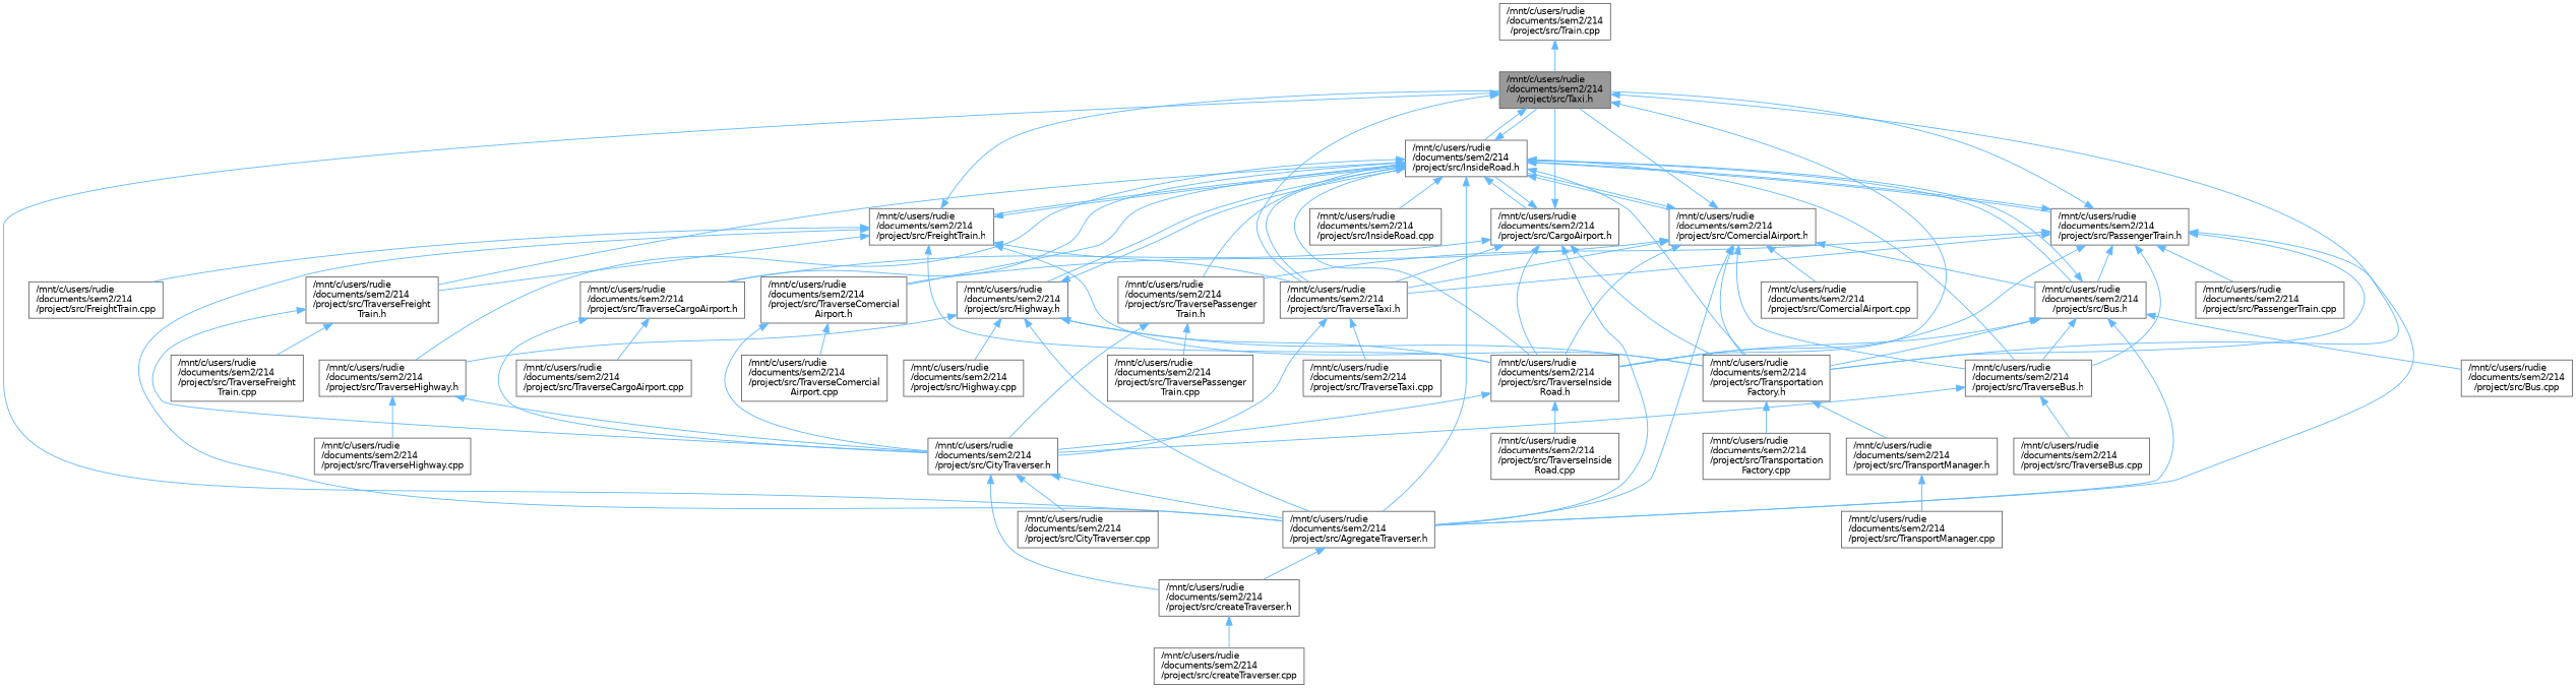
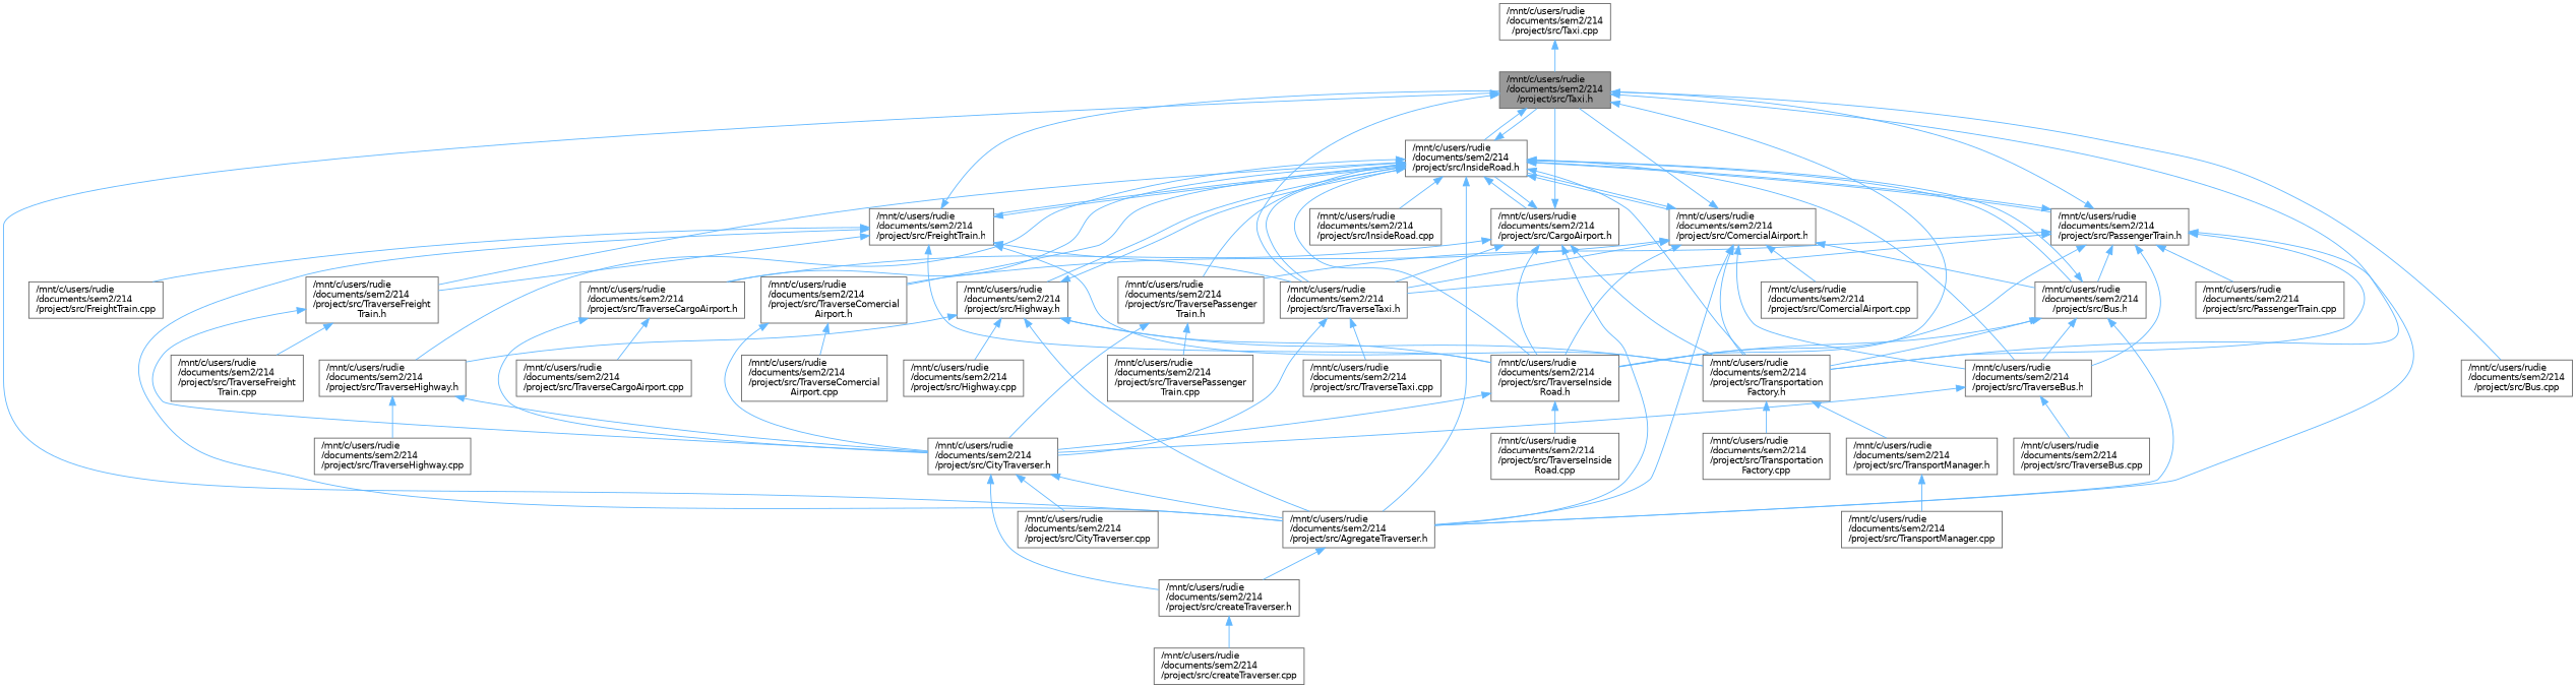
  digraph {
    node [color=grey40 fillcolor=white fontname=Helvetica fontsize=10 shape=box style=filled]
    edge [color=steelblue1 dir=back fontname=Helvetica fontsize=10 labelfontname=Helvetica labelfontsize=10 style=solid]
    n1 [color=gray40 fillcolor=grey60 fontcolor=black height=0.2 label="/mnt/c/users/rudie\l/documents/sem2/214\l/project/src/Taxi.h" width=0.4]
    n2 [height=0.2 label="/mnt/c/users/rudie\l/documents/sem2/214\l/project/src/AgregateTraverser.h" width=0.4]
    n3 [height=0.2 label="/mnt/c/users/rudie\l/documents/sem2/214\l/project/src/InsideRoad.h" width=0.4]
    n4 [height=0.2 label="/mnt/c/users/rudie\l/documents/sem2/214\l/project/src/Transportation\lFactory.h" width=0.4]
    n5 [height=0.2 label="/mnt/c/users/rudie\l/documents/sem2/214\l/project/src/TraverseInside\lRoad.h" width=0.4]
    n6 [height=0.2 label="/mnt/c/users/rudie\l/documents/sem2/214\l/project/src/TraverseTaxi.h" width=0.4]
    n7 [height=0.2 label="/mnt/c/users/rudie\l/documents/sem2/214\l/project/src/createTraverser.h" width=0.4]
    n8 [height=0.2 label="/mnt/c/users/rudie\l/documents/sem2/214\l/project/src/Bus.h" width=0.4]
    n9 [height=0.2 label="/mnt/c/users/rudie\l/documents/sem2/214\l/project/src/TraverseBus.h" width=0.4]
    n10 [height=0.2 label="/mnt/c/users/rudie\l/documents/sem2/214\l/project/src/CargoAirport.h" width=0.4]
    n11 [height=0.2 label="/mnt/c/users/rudie\l/documents/sem2/214\l/project/src/TraverseCargoAirport.h" width=0.4]
    n12 [height=0.2 label="/mnt/c/users/rudie\l/documents/sem2/214\l/project/src/ComercialAirport.h" width=0.4]
    n13 [height=0.2 label="/mnt/c/users/rudie\l/documents/sem2/214\l/project/src/TraverseComercial\lAirport.h" width=0.4]
    n14 [height=0.2 label="/mnt/c/users/rudie\l/documents/sem2/214\l/project/src/FreightTrain.h" width=0.4]
    n15 [height=0.2 label="/mnt/c/users/rudie\l/documents/sem2/214\l/project/src/TraverseFreight\lTrain.h" width=0.4]
    n16 [height=0.2 label="/mnt/c/users/rudie\l/documents/sem2/214\l/project/src/Highway.h" width=0.4]
    n17 [height=0.2 label="/mnt/c/users/rudie\l/documents/sem2/214\l/project/src/TraverseHighway.h" width=0.4]
    n18 [height=0.2 label="/mnt/c/users/rudie\l/documents/sem2/214\l/project/src/InsideRoad.cpp" width=0.4]
    n19 [height=0.2 label="/mnt/c/users/rudie\l/documents/sem2/214\l/project/src/PassengerTrain.h" width=0.4]
    n20 [height=0.2 label="/mnt/c/users/rudie\l/documents/sem2/214\l/project/src/TraversePassenger\lTrain.h" width=0.4]
    n21 [height=0.2 label="/mnt/c/users/rudie\l/documents/sem2/214\l/project/src/TransportManager.h" width=0.4]
    n22 [height=0.2 label="/mnt/c/users/rudie\l/documents/sem2/214\l/project/src/Transportation\lFactory.cpp" width=0.4]
    n23 [height=0.2 label="/mnt/c/users/rudie\l/documents/sem2/214\l/project/src/CityTraverser.h" width=0.4]
    n24 [height=0.2 label="/mnt/c/users/rudie\l/documents/sem2/214\l/project/src/TraverseInside\lRoad.cpp" width=0.4]
    n25 [height=0.2 label="/mnt/c/users/rudie\l/documents/sem2/214\l/project/src/TraverseTaxi.cpp" width=0.4]
-   n26 [height=0.2 label="/mnt/c/users/rudie\l/documents/sem2/214\l/project/src/Train.cpp" width=0.4]
+   n26 [height=0.2 label="/mnt/c/users/rudie\l/documents/sem2/214\l/project/src/Taxi.cpp" width=0.4]
    n27 [height=0.2 label="/mnt/c/users/rudie\l/documents/sem2/214\l/project/src/createTraverser.cpp" width=0.4]
    n28 [height=0.2 label="/mnt/c/users/rudie\l/documents/sem2/214\l/project/src/Bus.cpp" width=0.4]
    n29 [height=0.2 label="/mnt/c/users/rudie\l/documents/sem2/214\l/project/src/TraverseBus.cpp" width=0.4]
    n30 [height=0.2 label="/mnt/c/users/rudie\l/documents/sem2/214\l/project/src/TraverseCargoAirport.cpp" width=0.4]
    n31 [height=0.2 label="/mnt/c/users/rudie\l/documents/sem2/214\l/project/src/ComercialAirport.cpp" width=0.4]
    n32 [height=0.2 label="/mnt/c/users/rudie\l/documents/sem2/214\l/project/src/TraverseComercial\lAirport.cpp" width=0.4]
    n33 [height=0.2 label="/mnt/c/users/rudie\l/documents/sem2/214\l/project/src/FreightTrain.cpp" width=0.4]
    n34 [height=0.2 label="/mnt/c/users/rudie\l/documents/sem2/214\l/project/src/TraverseFreight\lTrain.cpp" width=0.4]
    n35 [height=0.2 label="/mnt/c/users/rudie\l/documents/sem2/214\l/project/src/Highway.cpp" width=0.4]
    n36 [height=0.2 label="/mnt/c/users/rudie\l/documents/sem2/214\l/project/src/TraverseHighway.cpp" width=0.4]
    n37 [height=0.2 label="/mnt/c/users/rudie\l/documents/sem2/214\l/project/src/PassengerTrain.cpp" width=0.4]
    n38 [height=0.2 label="/mnt/c/users/rudie\l/documents/sem2/214\l/project/src/TraversePassenger\lTrain.cpp" width=0.4]
    n39 [height=0.2 label="/mnt/c/users/rudie\l/documents/sem2/214\l/project/src/TransportManager.cpp" width=0.4]
    n40 [height=0.2 label="/mnt/c/users/rudie\l/documents/sem2/214\l/project/src/CityTraverser.cpp" width=0.4]
    n1 -> n2
    n1 -> n3
    n1 -> n4
    n1 -> n5
    n1 -> n6
    n2 -> n7
    n3 -> n1
    n3 -> n2
    n3 -> n4
    n3 -> n5
    n3 -> n6
    n3 -> n8
    n3 -> n9
    n3 -> n10
    n3 -> n11
    n3 -> n12
    n3 -> n13
    n3 -> n14
    n3 -> n15
    n3 -> n16
    n3 -> n17
    n3 -> n18
    n3 -> n19
    n3 -> n20
    n4 -> n21
    n4 -> n22
    n5 -> n23
    n5 -> n24
    n6 -> n23
    n6 -> n25
    n7 -> n27
    n8 -> n2
    n8 -> n3
    n8 -> n4
    n8 -> n5
    n8 -> n9
-   n8 -> n28
+   n1 -> n28
    n9 -> n23
    n9 -> n29
    n10 -> n1
    n10 -> n2
    n10 -> n3
    n10 -> n4
    n10 -> n5
    n10 -> n6
    n10 -> n11
    n11 -> n23
    n11 -> n30
    n12 -> n1
    n12 -> n2
    n12 -> n3
    n12 -> n4
    n12 -> n5
    n12 -> n6
    n12 -> n8
    n12 -> n9
    n12 -> n13
    n12 -> n31
    n13 -> n23
    n13 -> n32
    n14 -> n1
    n14 -> n2
    n14 -> n3
    n14 -> n4
    n14 -> n5
    n14 -> n6
    n14 -> n15
    n14 -> n33
    n15 -> n23
    n15 -> n34
    n16 -> n2
    n16 -> n3
    n16 -> n4
    n16 -> n5
    n16 -> n17
    n16 -> n35
    n17 -> n23
    n17 -> n36
    n19 -> n1
    n19 -> n2
    n19 -> n3
    n19 -> n4
    n19 -> n5
    n19 -> n6
    n19 -> n8
    n19 -> n9
    n19 -> n20
    n19 -> n37
    n20 -> n23
    n20 -> n38
    n21 -> n39
    n23 -> n2
    n23 -> n7
    n23 -> n40
    n26 -> n1
  }
